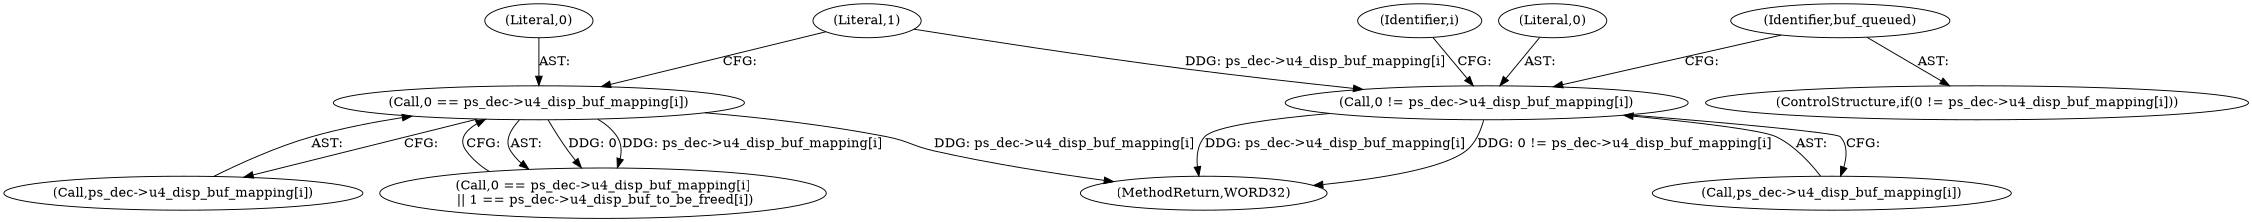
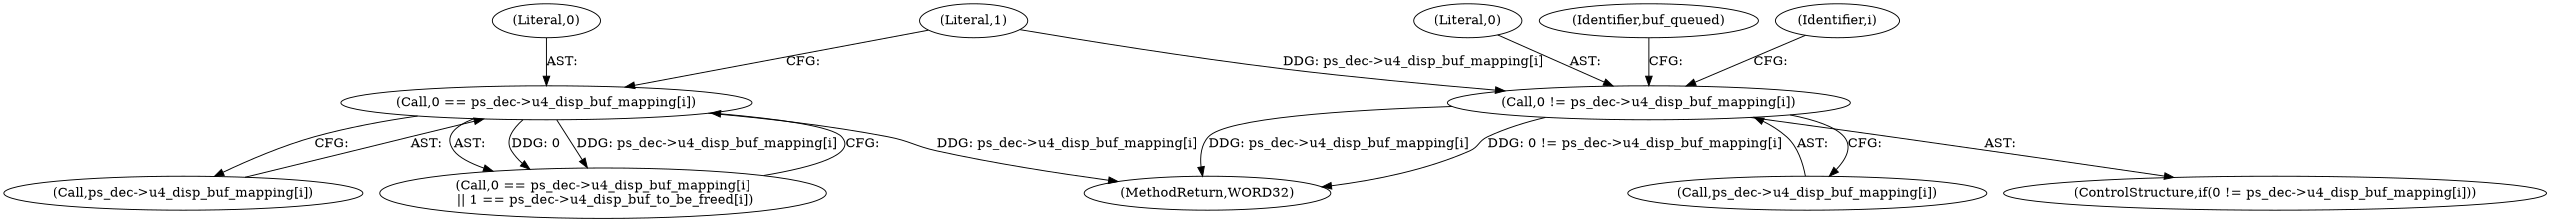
  digraph {
    n1 [label="(Call,0 != ps_dec->u4_disp_buf_mapping[i])"]
    n2 [label="(ControlStructure,if(0 != ps_dec->u4_disp_buf_mapping[i]))"]
    n3 [label="(Call,ps_dec->u4_disp_buf_mapping[i])"]
    n4 [label="(MethodReturn,WORD32)"]
    n5 [label="(Call,0 == ps_dec->u4_disp_buf_mapping[i])"]
    n6 [label="(Call,ps_dec->u4_disp_buf_mapping[i])"]
    n7 [label="(Call,0 == ps_dec->u4_disp_buf_mapping[i]\n || 1 == ps_dec->u4_disp_buf_to_be_freed[i])"]
    n8 [label="(Identifier,i)"]
    n9 [label="(Literal,1)"]
    n10 [label="(Literal,0)"]
    n11 [label="(Literal,0)"]
    n12 [label="(Identifier,buf_queued)"]
-   n12 -> n2 [label="AST: "]
+   n1 -> n2 [label="AST: "]
    n1 -> n3 [label="CFG: "]
    n1 -> n4 [label="DDG: ps_dec->u4_disp_buf_mapping[i]"]
    n1 -> n4 [label="DDG: 0 != ps_dec->u4_disp_buf_mapping[i]"]
    n3 -> n1 [label="AST: "]
    n5 -> n4 [label="DDG: ps_dec->u4_disp_buf_mapping[i]"]
    n5 -> n6 [label="CFG: "]
    n5 -> n7 [label="AST: "]
    n5 -> n7 [label="DDG: 0"]
    n5 -> n7 [label="DDG: ps_dec->u4_disp_buf_mapping[i]"]
    n6 -> n5 [label="AST: "]
    n7 -> n5 [label="CFG: "]
    n8 -> n1 [label="CFG: "]
    n9 -> n1 [label="DDG: ps_dec->u4_disp_buf_mapping[i]"]
    n9 -> n5 [label="CFG: "]
    n10 -> n5 [label="AST: "]
    n11 -> n1 [label="AST: "]
    n12 -> n1 [label="CFG: "]
  }
